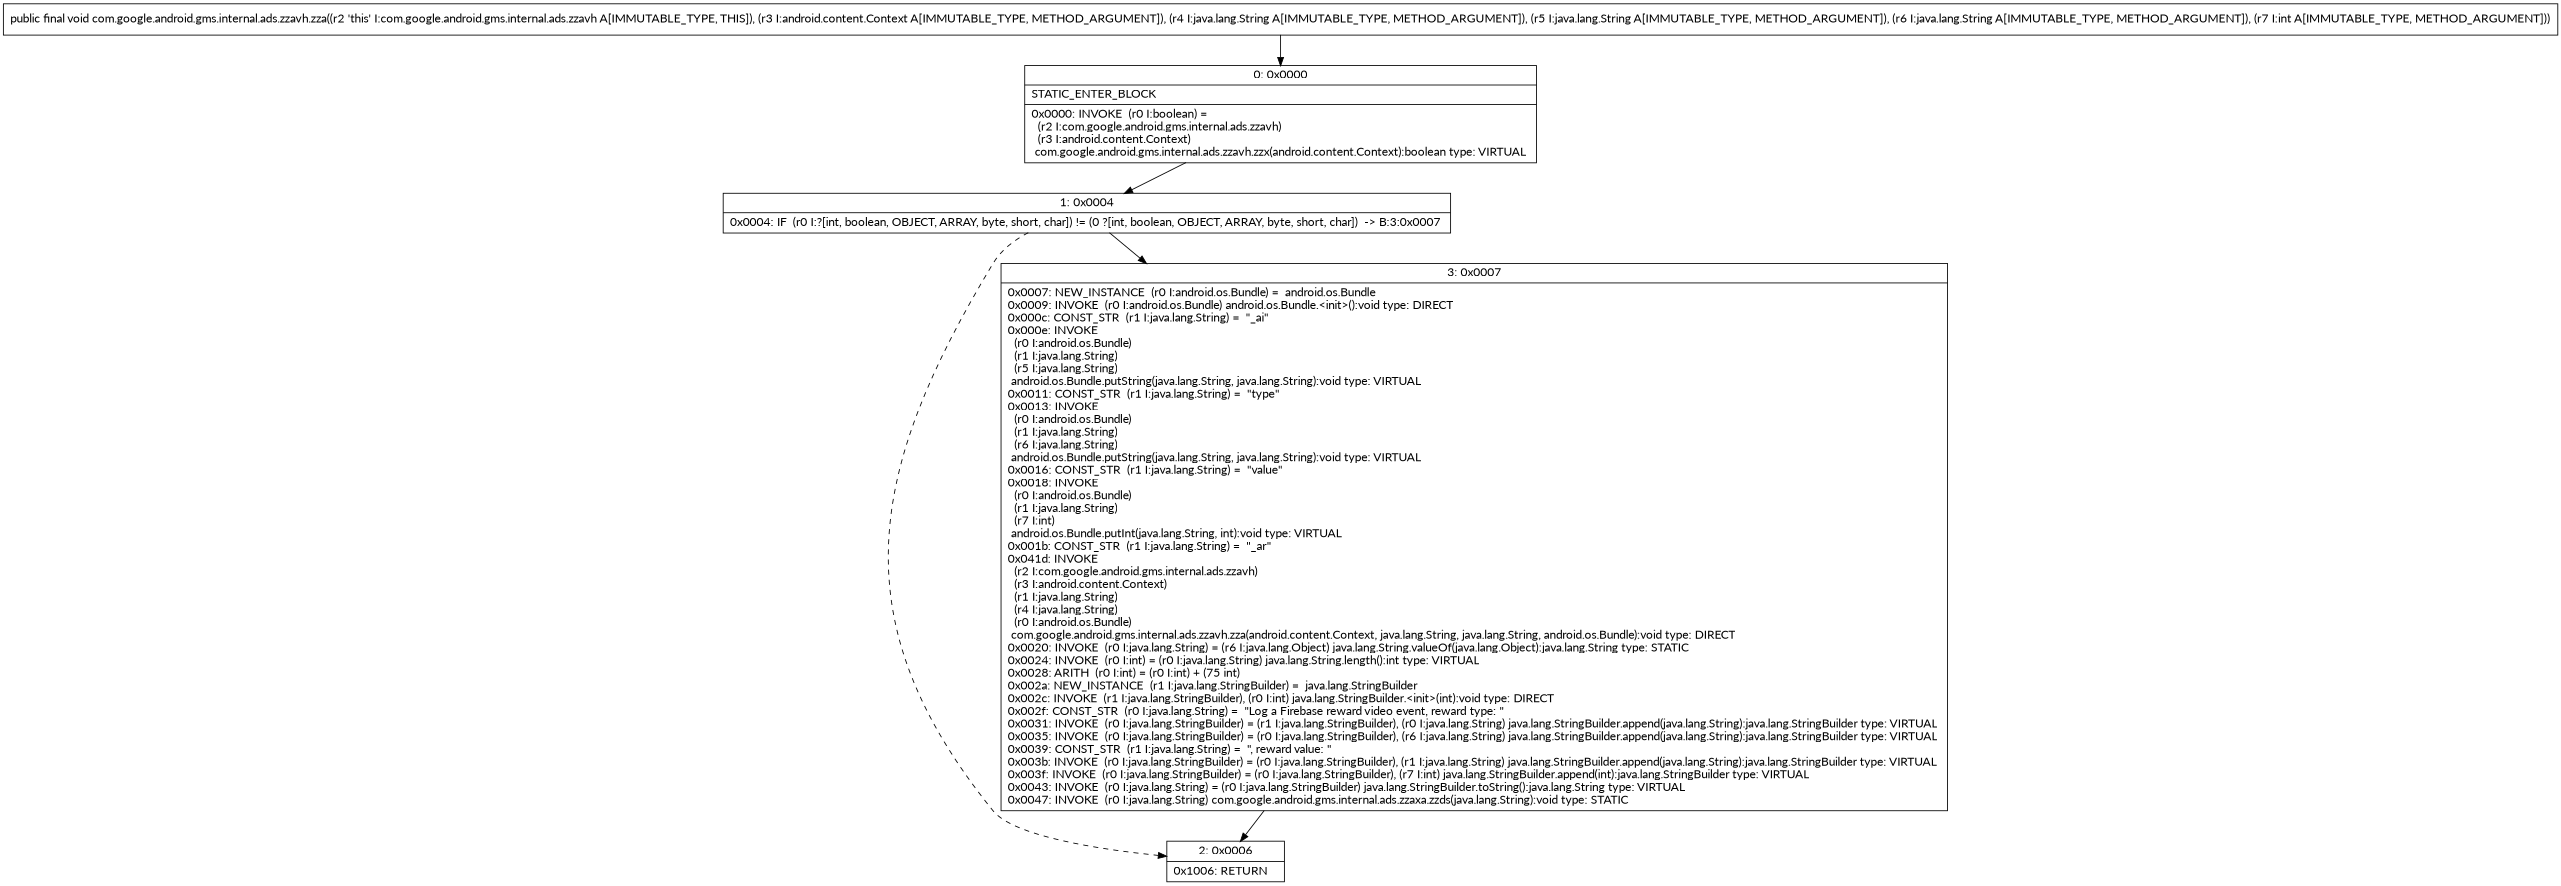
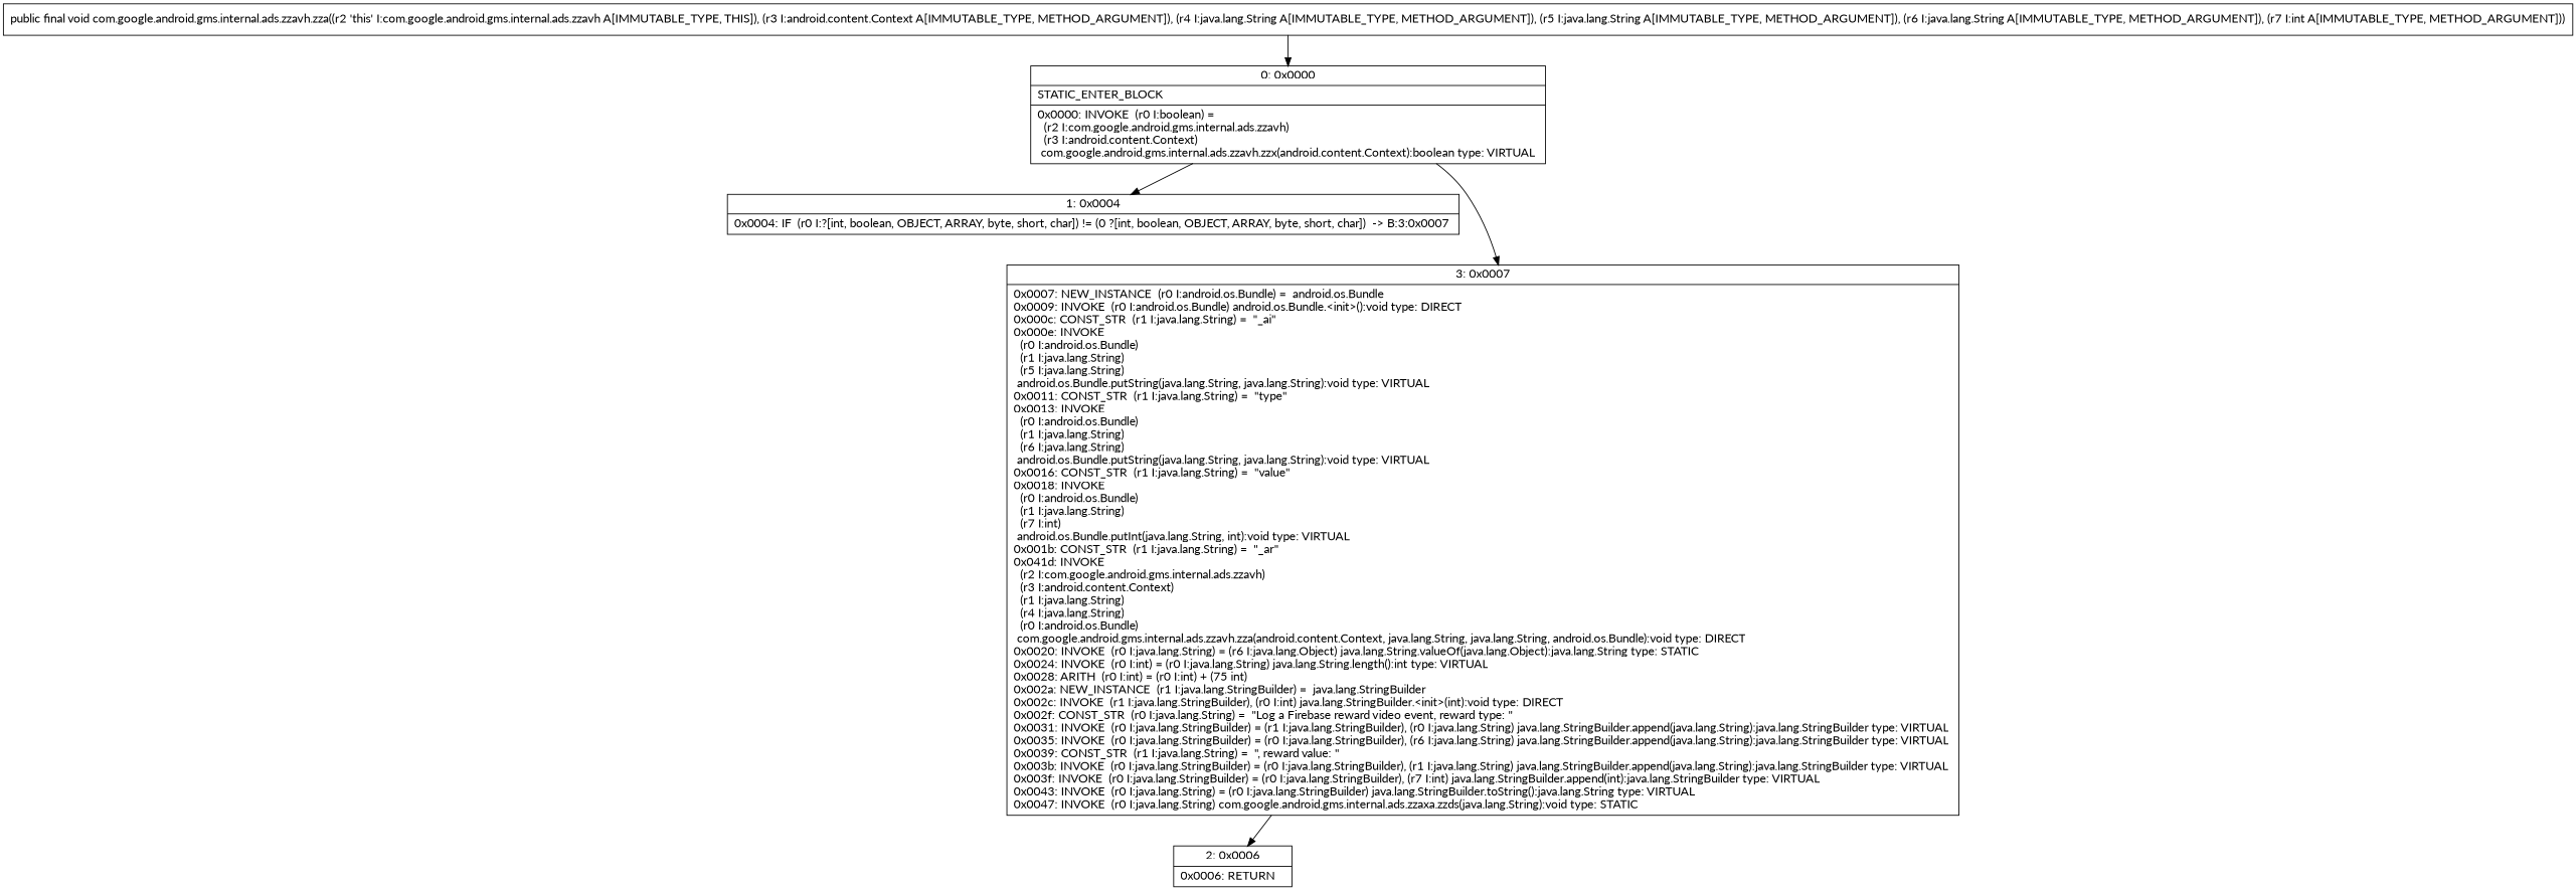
  digraph {
    fontname=Lato
    node [fontname=Lato shape=record]
    edge [fontname=Lato]
    n1 [label="{0\:\ 0x0000|STATIC_ENTER_BLOCK\l|0x0000: INVOKE  (r0 I:boolean) = \l  (r2 I:com.google.android.gms.internal.ads.zzavh)\l  (r3 I:android.content.Context)\l com.google.android.gms.internal.ads.zzavh.zzx(android.content.Context):boolean type: VIRTUAL \l}"]
    n2 [label="{1\:\ 0x0004|0x0004: IF  (r0 I:?[int, boolean, OBJECT, ARRAY, byte, short, char]) != (0 ?[int, boolean, OBJECT, ARRAY, byte, short, char])  \-\> B:3:0x0007 \l}"]
-   n3 [label="{2\:\ 0x0006|0x1006: RETURN   \l}"]
+   n3 [label="{2\:\ 0x0006|0x0006: RETURN   \l}"]
    n4 [label="{3\:\ 0x0007|0x0007: NEW_INSTANCE  (r0 I:android.os.Bundle) =  android.os.Bundle \l0x0009: INVOKE  (r0 I:android.os.Bundle) android.os.Bundle.\<init\>():void type: DIRECT \l0x000c: CONST_STR  (r1 I:java.lang.String) =  \"_ai\" \l0x000e: INVOKE  \l  (r0 I:android.os.Bundle)\l  (r1 I:java.lang.String)\l  (r5 I:java.lang.String)\l android.os.Bundle.putString(java.lang.String, java.lang.String):void type: VIRTUAL \l0x0011: CONST_STR  (r1 I:java.lang.String) =  \"type\" \l0x0013: INVOKE  \l  (r0 I:android.os.Bundle)\l  (r1 I:java.lang.String)\l  (r6 I:java.lang.String)\l android.os.Bundle.putString(java.lang.String, java.lang.String):void type: VIRTUAL \l0x0016: CONST_STR  (r1 I:java.lang.String) =  \"value\" \l0x0018: INVOKE  \l  (r0 I:android.os.Bundle)\l  (r1 I:java.lang.String)\l  (r7 I:int)\l android.os.Bundle.putInt(java.lang.String, int):void type: VIRTUAL \l0x001b: CONST_STR  (r1 I:java.lang.String) =  \"_ar\" \l0x041d: INVOKE  \l  (r2 I:com.google.android.gms.internal.ads.zzavh)\l  (r3 I:android.content.Context)\l  (r1 I:java.lang.String)\l  (r4 I:java.lang.String)\l  (r0 I:android.os.Bundle)\l com.google.android.gms.internal.ads.zzavh.zza(android.content.Context, java.lang.String, java.lang.String, android.os.Bundle):void type: DIRECT \l0x0020: INVOKE  (r0 I:java.lang.String) = (r6 I:java.lang.Object) java.lang.String.valueOf(java.lang.Object):java.lang.String type: STATIC \l0x0024: INVOKE  (r0 I:int) = (r0 I:java.lang.String) java.lang.String.length():int type: VIRTUAL \l0x0028: ARITH  (r0 I:int) = (r0 I:int) + (75 int) \l0x002a: NEW_INSTANCE  (r1 I:java.lang.StringBuilder) =  java.lang.StringBuilder \l0x002c: INVOKE  (r1 I:java.lang.StringBuilder), (r0 I:int) java.lang.StringBuilder.\<init\>(int):void type: DIRECT \l0x002f: CONST_STR  (r0 I:java.lang.String) =  \"Log a Firebase reward video event, reward type: \" \l0x0031: INVOKE  (r0 I:java.lang.StringBuilder) = (r1 I:java.lang.StringBuilder), (r0 I:java.lang.String) java.lang.StringBuilder.append(java.lang.String):java.lang.StringBuilder type: VIRTUAL \l0x0035: INVOKE  (r0 I:java.lang.StringBuilder) = (r0 I:java.lang.StringBuilder), (r6 I:java.lang.String) java.lang.StringBuilder.append(java.lang.String):java.lang.StringBuilder type: VIRTUAL \l0x0039: CONST_STR  (r1 I:java.lang.String) =  \", reward value: \" \l0x003b: INVOKE  (r0 I:java.lang.StringBuilder) = (r0 I:java.lang.StringBuilder), (r1 I:java.lang.String) java.lang.StringBuilder.append(java.lang.String):java.lang.StringBuilder type: VIRTUAL \l0x003f: INVOKE  (r0 I:java.lang.StringBuilder) = (r0 I:java.lang.StringBuilder), (r7 I:int) java.lang.StringBuilder.append(int):java.lang.StringBuilder type: VIRTUAL \l0x0043: INVOKE  (r0 I:java.lang.String) = (r0 I:java.lang.StringBuilder) java.lang.StringBuilder.toString():java.lang.String type: VIRTUAL \l0x0047: INVOKE  (r0 I:java.lang.String) com.google.android.gms.internal.ads.zzaxa.zzds(java.lang.String):void type: STATIC \l}"]
    n5 [label="{public final void com.google.android.gms.internal.ads.zzavh.zza((r2 'this' I:com.google.android.gms.internal.ads.zzavh A[IMMUTABLE_TYPE, THIS]), (r3 I:android.content.Context A[IMMUTABLE_TYPE, METHOD_ARGUMENT]), (r4 I:java.lang.String A[IMMUTABLE_TYPE, METHOD_ARGUMENT]), (r5 I:java.lang.String A[IMMUTABLE_TYPE, METHOD_ARGUMENT]), (r6 I:java.lang.String A[IMMUTABLE_TYPE, METHOD_ARGUMENT]), (r7 I:int A[IMMUTABLE_TYPE, METHOD_ARGUMENT])) }"]
    n1 -> n2
-   n2 -> n3 [style=dashed]
-   n2 -> n4
+   n1 -> n4
    n4 -> n3
    n5 -> n1
  }
